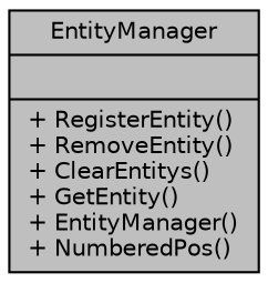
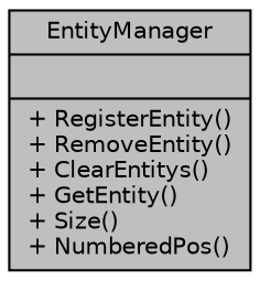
  digraph {
-   n1 [color=black fillcolor=grey75 fontcolor=black fontname=Helvetica fontsize=10 height=0.2 label="{EntityManager\n||+ RegisterEntity()\l+ RemoveEntity()\l+ ClearEntitys()\l+ GetEntity()\l+ EntityManager()\l+ NumberedPos()\l}" shape=record style=filled width=0.4]
+   n1 [color=black fillcolor=grey75 fontcolor=black fontname=Helvetica fontsize=10 height=0.2 label="{EntityManager\n||+ RegisterEntity()\l+ RemoveEntity()\l+ ClearEntitys()\l+ GetEntity()\l+ Size()\l+ NumberedPos()\l}" shape=record style=filled width=0.4]
  }
